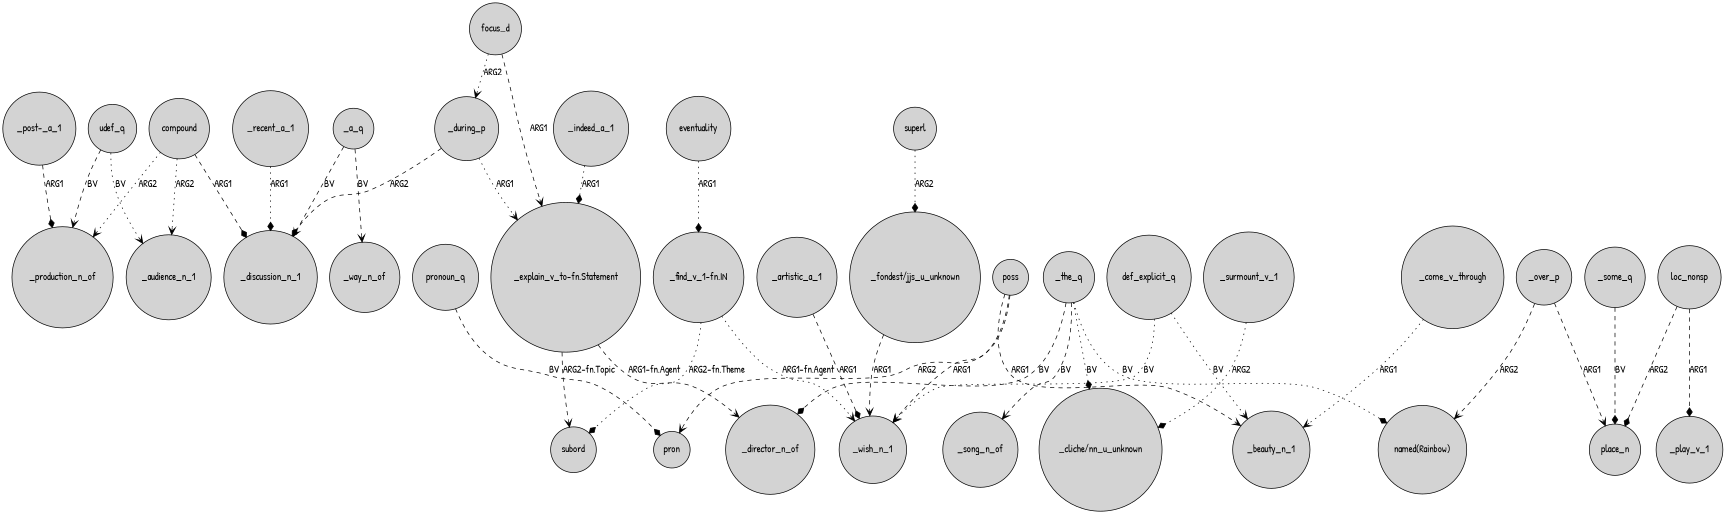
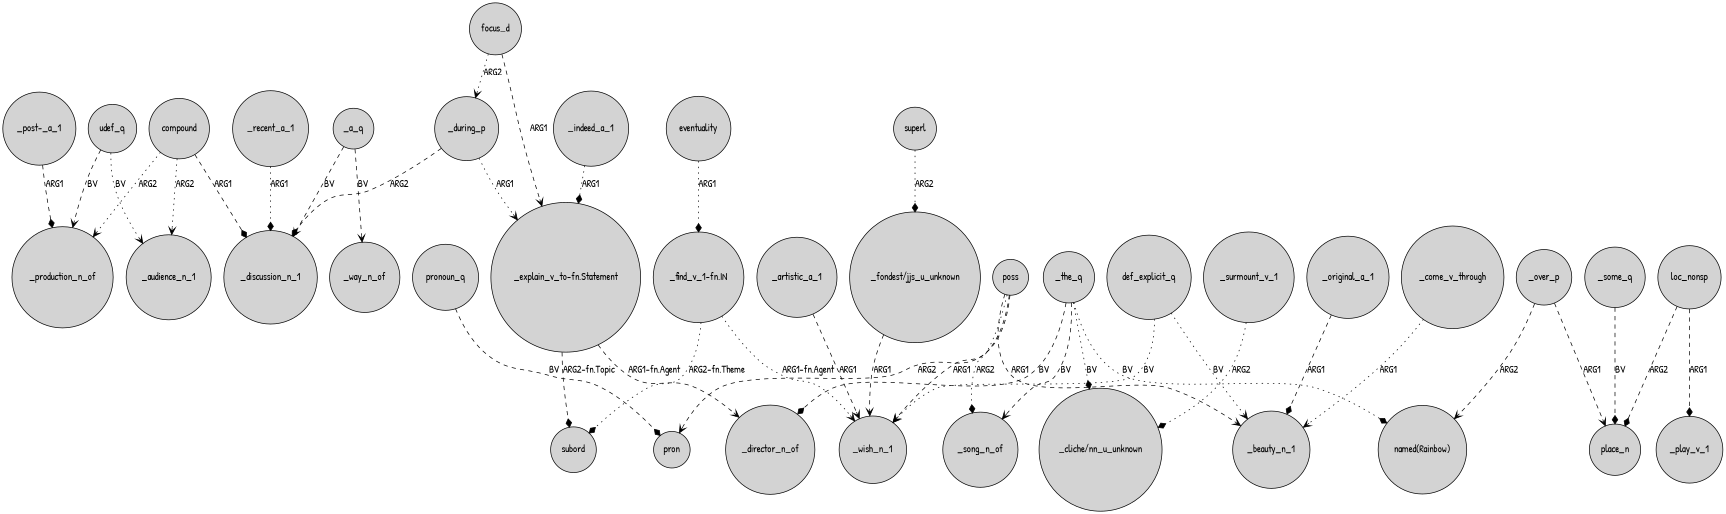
  digraph {
    fontname="Patrick Hand"
    node [fontname="Patrick Hand" shape=circle style=filled]
    edge [arrowhead=vee fontname="Patrick Hand" style=dashed]
    udef_q
    _production_n_of
    _audience_n_1
    focus_d
    _during_p
    "_explain_v_to-fn.Statement"
    _discussion_n_1
    subord
    _director_n_of
    "_find_v_1-fn.IN"
    _wish_n_1
    poss
    pron
    _song_n_of
    _beauty_n_1
    compound
    eventuality
    _over_p
    "named(Rainbow)"
    place_n
    _a_q
    _way_n_of
    def_explicit_q
    _the_q
    "_cliche/nn_u_unknown"
    "_fondest/jjs_u_unknown"
    _some_q
    _artistic_a_1
    "_post-_a_1"
    pronoun_q
    _surmount_v_1
    _recent_a_1
    _come_v_through
    loc_nonsp
    _play_v_1
    _indeed_a_1
    superl
+   _original_a_1
    udef_q -> _production_n_of [label=BV]
    udef_q -> _audience_n_1 [label=BV style=dotted]
    focus_d -> _during_p [label=ARG2 style=dotted]
    focus_d -> "_explain_v_to-fn.Statement" [label=ARG1]
    _during_p -> "_explain_v_to-fn.Statement" [label=ARG1 style=dotted]
    _during_p -> _discussion_n_1 [arrowhead=diamond label=ARG2]
-   "_explain_v_to-fn.Statement" -> subord [label="ARG2-fn.Topic"]
+   "_explain_v_to-fn.Statement" -> subord [arrowhead=diamond label="ARG2-fn.Topic"]
    "_explain_v_to-fn.Statement" -> _director_n_of [label="ARG1-fn.Agent"]
    "_find_v_1-fn.IN" -> subord [arrowhead=diamond label="ARG2-fn.Theme" style=dotted]
    "_find_v_1-fn.IN" -> _wish_n_1 [label="ARG1-fn.Agent" style=dotted]
    poss -> _wish_n_1 [label=ARG1]
    poss -> pron [label=ARG2]
+   poss -> _song_n_of [arrowhead=diamond label=ARG2 style=dotted]
    poss -> _beauty_n_1 [label=ARG1]
    compound -> _production_n_of [label=ARG2 style=dotted]
    compound -> _audience_n_1 [label=ARG2 style=dotted]
    compound -> _discussion_n_1 [arrowhead=diamond label=ARG1]
    eventuality -> "_find_v_1-fn.IN" [arrowhead=diamond label=ARG1 style=dotted]
    _over_p -> "named(Rainbow)" [label=ARG2]
    _over_p -> place_n [label=ARG1]
    _a_q -> _discussion_n_1 [label=BV]
    _a_q -> _way_n_of [label=BV]
    def_explicit_q -> _wish_n_1 [label=BV style=dotted]
    def_explicit_q -> _beauty_n_1 [label=BV style=dotted]
    _the_q -> _director_n_of [arrowhead=diamond label=BV]
    _the_q -> _song_n_of [label=BV]
    _the_q -> "named(Rainbow)" [arrowhead=diamond label=BV style=dotted]
    _the_q -> "_cliche/nn_u_unknown" [arrowhead=diamond label=BV style=dotted]
    "_fondest/jjs_u_unknown" -> _wish_n_1 [label=ARG1]
    _some_q -> place_n [arrowhead=diamond label=BV]
-   _artistic_a_1 -> _wish_n_1 [arrowhead=diamond label=ARG1]
+   _artistic_a_1 -> _wish_n_1 [label=ARG1]
    "_post-_a_1" -> _production_n_of [arrowhead=diamond label=ARG1]
    pronoun_q -> pron [arrowhead=diamond label=BV]
    _surmount_v_1 -> "_cliche/nn_u_unknown" [arrowhead=diamond label=ARG2 style=dotted]
    _recent_a_1 -> _discussion_n_1 [arrowhead=diamond label=ARG1 style=dotted]
    _come_v_through -> _beauty_n_1 [label=ARG1 style=dotted]
    loc_nonsp -> place_n [arrowhead=diamond label=ARG2]
    loc_nonsp -> _play_v_1 [arrowhead=diamond label=ARG1]
    _indeed_a_1 -> "_explain_v_to-fn.Statement" [arrowhead=diamond label=ARG1 style=dotted]
    superl -> "_fondest/jjs_u_unknown" [arrowhead=diamond label=ARG2 style=dotted]
+   _original_a_1 -> _beauty_n_1 [arrowhead=diamond label=ARG1]
  }
